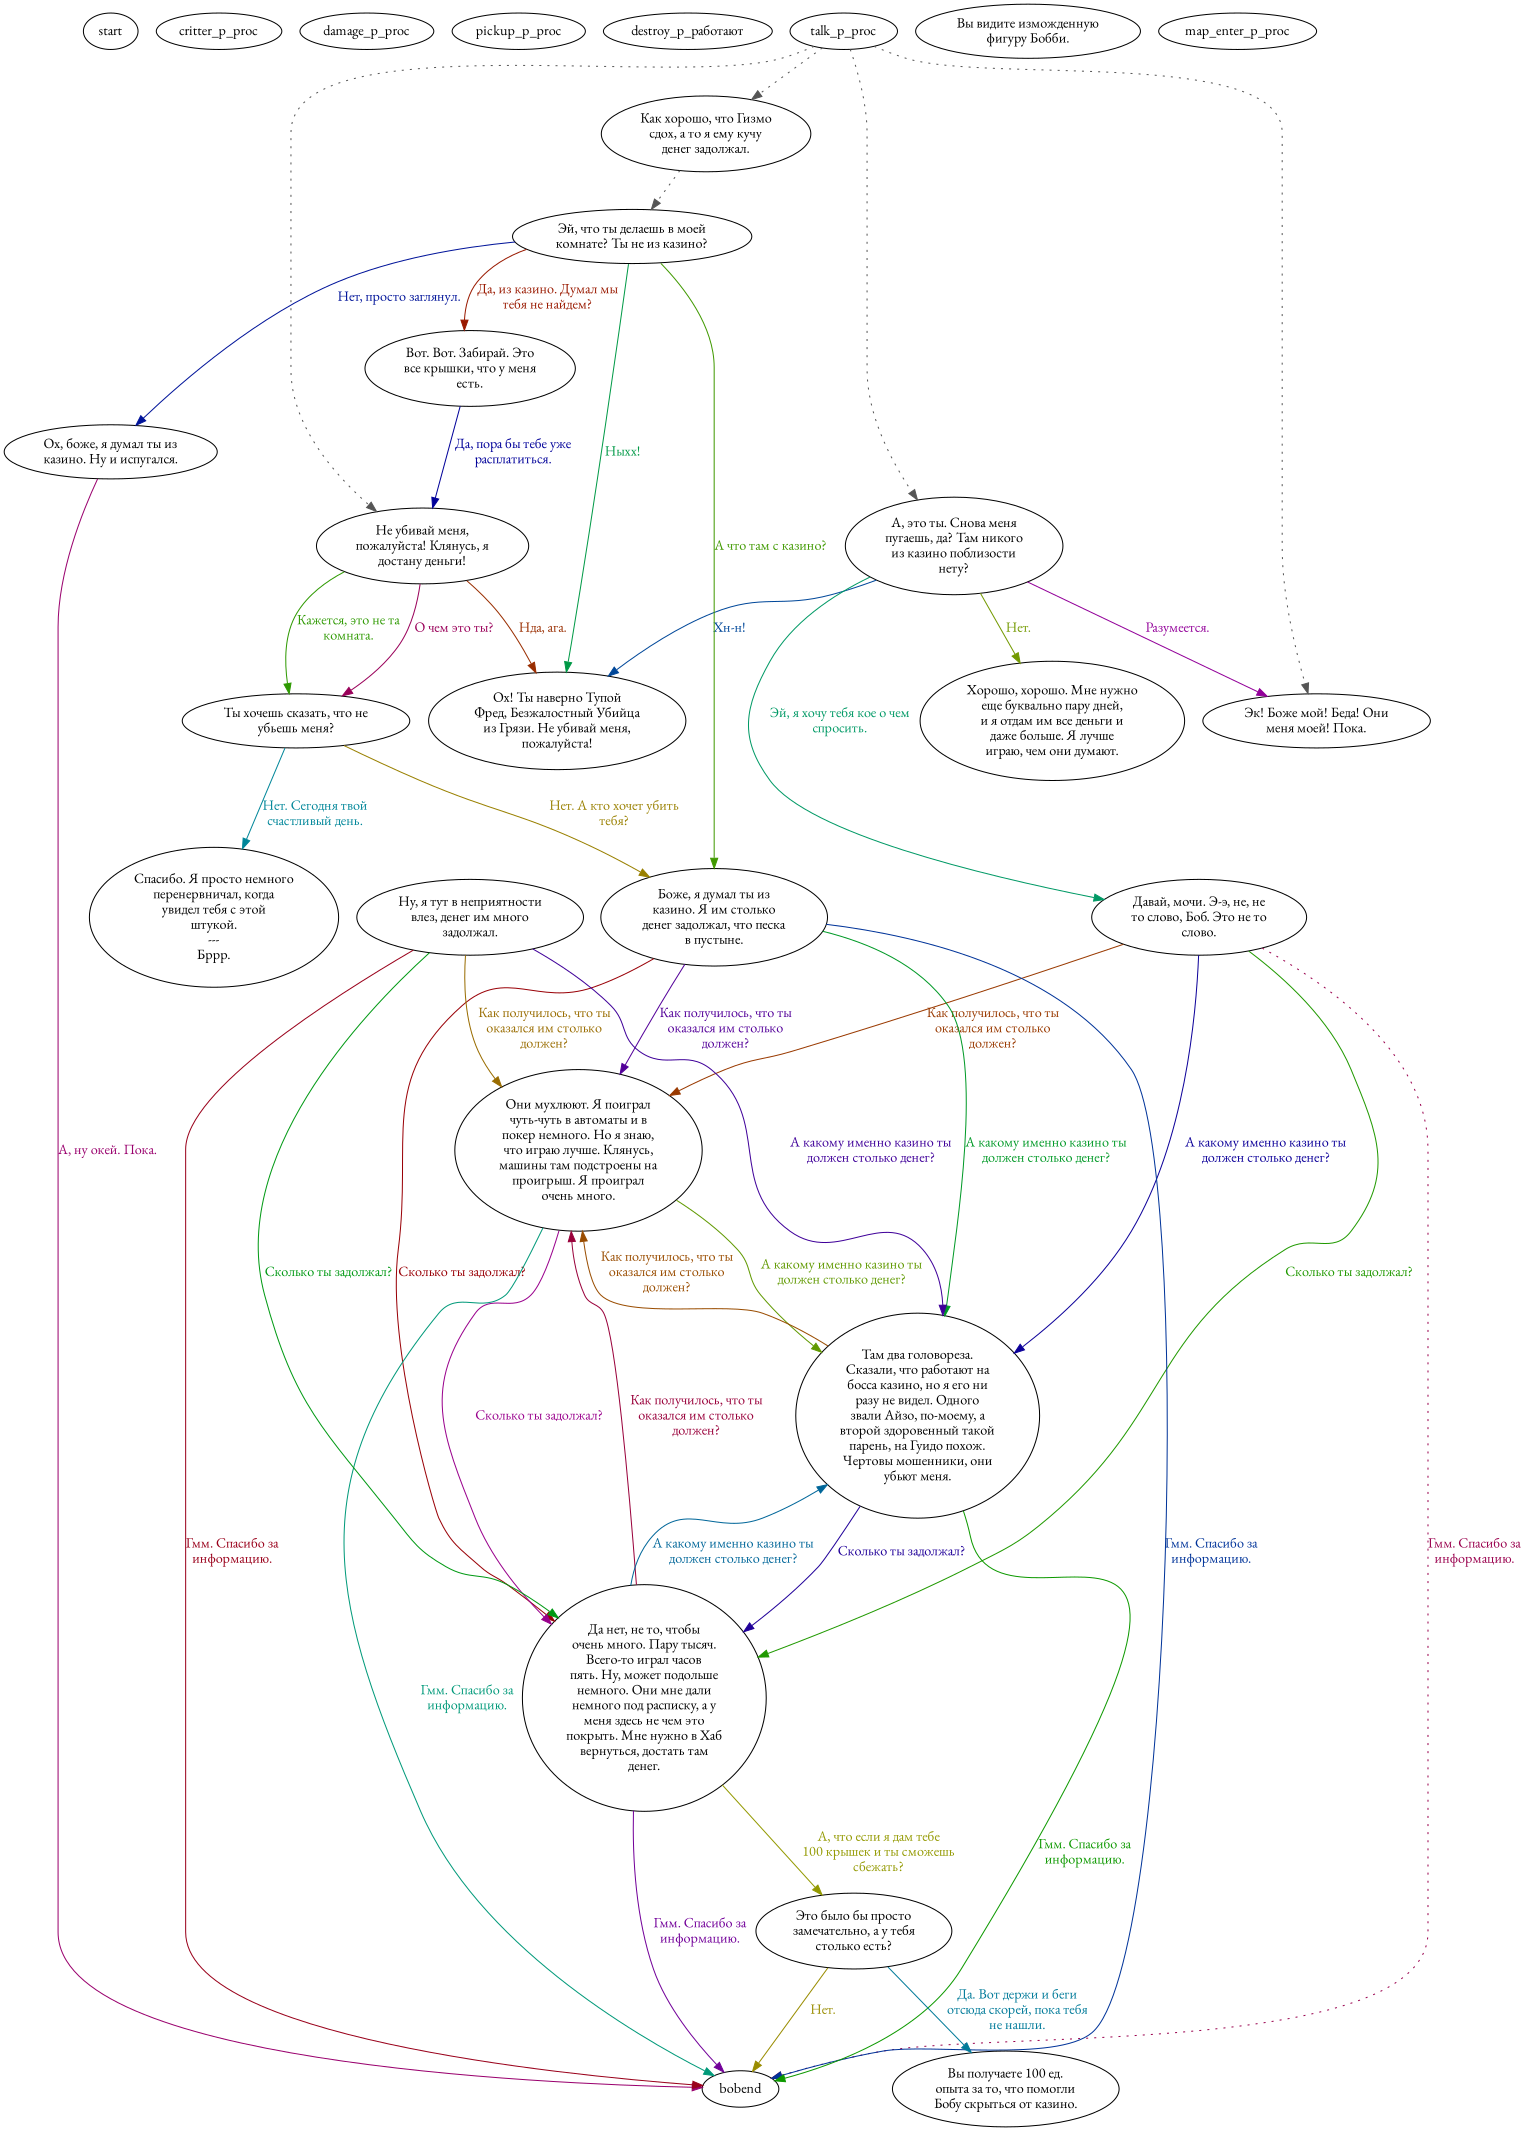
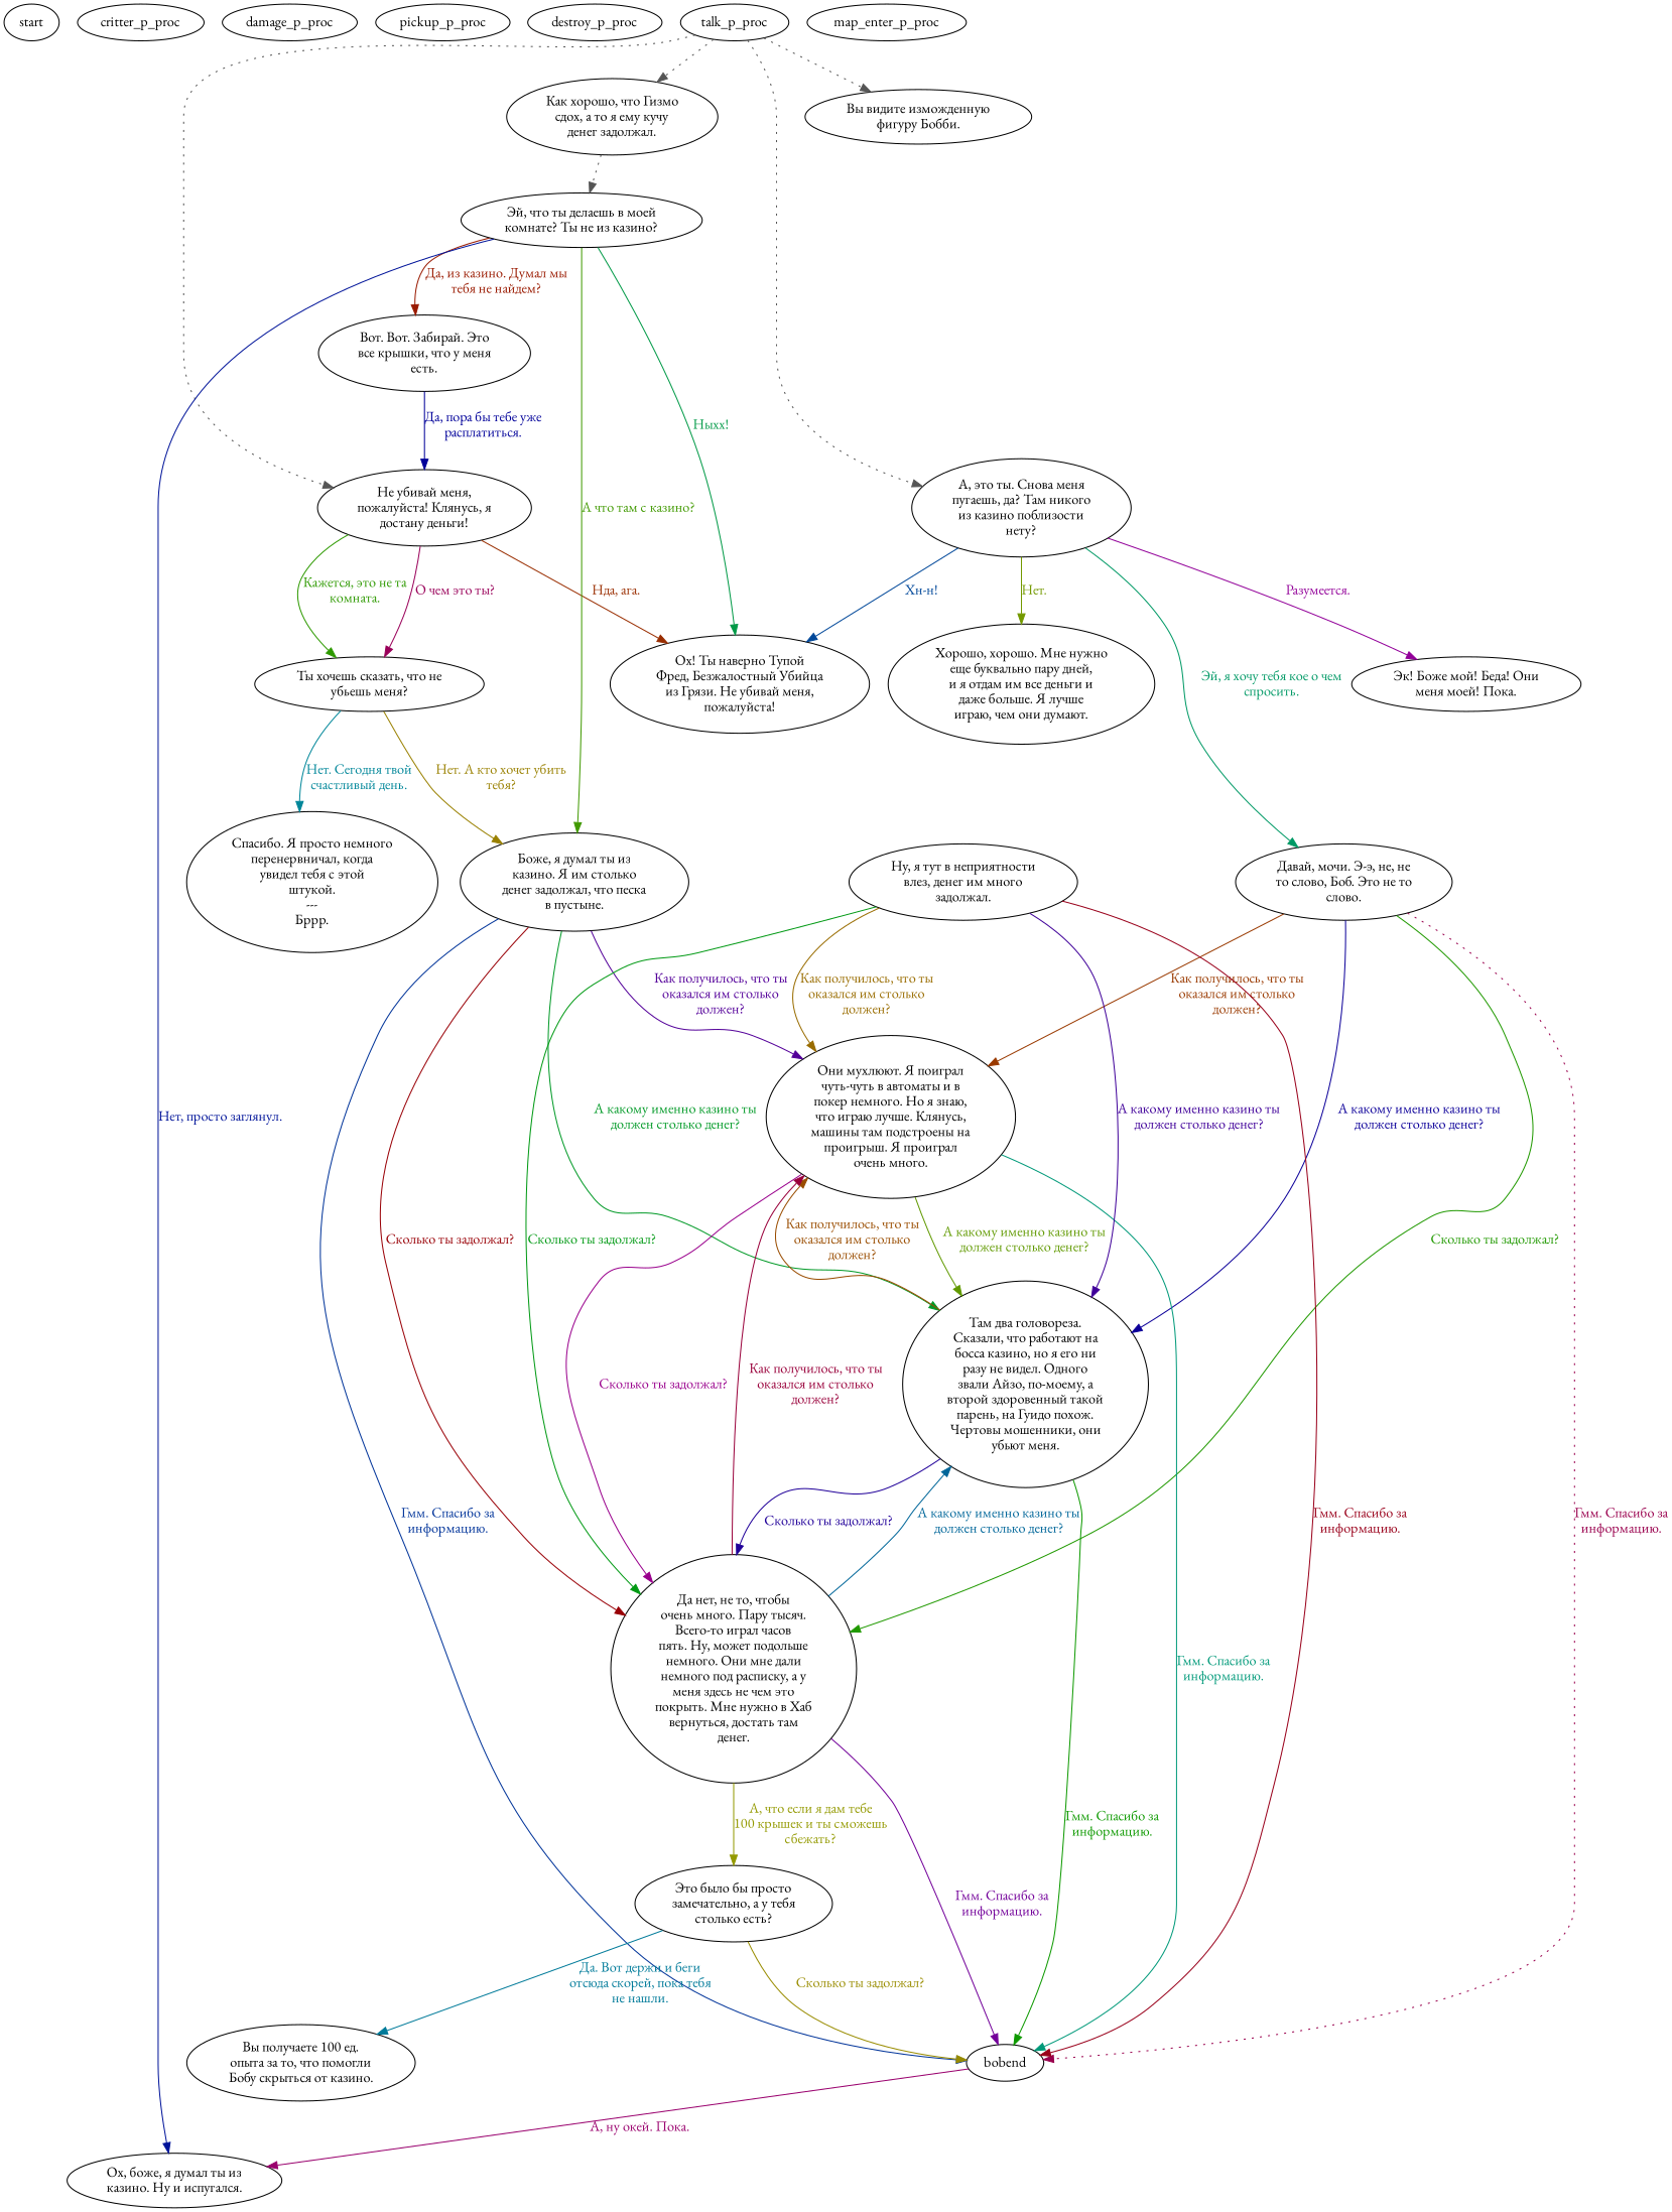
  digraph {
    fontname="EB Garamond"
    node [color="#000000" fillcolor="#FFFFFF" fontname="EB Garamond" style=filled]
    edge [color="#555555" fontname="EB Garamond"]
    start
    critter_p_proc
    damage_p_proc
    pickup_p_proc
-   destroy_p_proc [label="destroy_p_работают"]
+   destroy_p_proc
    n6 [label="Эк! Боже мой! Беда! Они\nменя моей! Пока."]
    talk_p_proc
    n8 [label="Как хорошо, что Гизмо\nсдох, а то я ему кучу\nденег задолжал."]
    n9 [label="Не убивай меня,\nпожалуйста! Клянусь, я\nдостану деньги!"]
    n10 [label="А, это ты. Снова меня\nпугаешь, да? Там никого\nиз казино поблизости\nнету?"]
    n11 [label="Эй, что ты делаешь в моей\nкомнате? Ты не из казино?"]
    n12 [label="Ох! Ты наверно Тупой\nФред, Безжалостный Убийца\nиз Грязи. Не убивай меня,\nпожалуйста!"]
    n13 [label="Ты хочешь сказать, что не\nубьешь меня?"]
    n14 [label="Хорошо, хорошо. Мне нужно\nеще буквально пару дней,\nи я отдам им все деньги и\nдаже больше. Я лучше\nиграю, чем они думают."]
    n15 [label="Давай, мочи. Э-э, не, не\nто слово, Боб. Это не то\nслово."]
    n16 [label="Вот. Вот. Забирай. Это\nвсе крышки, что у меня\nесть."]
    n17 [label="Боже, я думал ты из\nказино. Я им столько\nденег задолжал, что песка\nв пустыне."]
    n18 [label="Ох, боже, я думал ты из\nказино. Ну и испугался."]
    n19 [label="Спасибо. Я просто немного\nперенервничал, когда\nувидел тебя с этой\nштукой.\n---\nБррр."]
    n20 [label="Они мухлюют. Я поиграл\nчуть-чуть в автоматы и в\nпокер немного. Но я знаю,\nчто играю лучше. Клянусь,\nмашины там подстроены на\nпроигрыш. Я проиграл\nочень много."]
    n21 [label="Там два головореза.\nСказали, что работают на\nбосса казино, но я его ни\nразу не видел. Одного\nзвали Айзо, по-моему, а\nвторой здоровенный такой\nпарень, на Гуидо похож.\nЧертовы мошенники, они\nубьют меня."]
    n22 [label="Да нет, не то, чтобы\nочень много. Пару тысяч.\nВсего-то играл часов\nпять. Ну, может подольше\nнемного. Они мне дали\nнемного под расписку, а у\nменя здесь не чем это\nпокрыть. Мне нужно в Хаб\nвернуться, достать там\nденег."]
    bobend
    n24 [label="Вы видите изможденную\nфигуру Бобби."]
    map_enter_p_proc
    n26 [label="Это было бы просто\nзамечательно, а у тебя\nстолько есть?"]
    n27 [label="Вы получаете 100 ед.\nопыта за то, что помогли\nБобу скрыться от казино."]
    n28 [label="Ну, я тут в неприятности\nвлез, денег им много\nзадолжал."]
-   talk_p_proc -> n6 [style=dotted]
+   talk_p_proc -> n24 [style=dotted]
    talk_p_proc -> n8 [style=dotted]
    talk_p_proc -> n9 [style=dotted]
    talk_p_proc -> n10 [style=dotted]
    n8 -> n11 [style=dotted]
    n9 -> n12 [color="#992D00" fontcolor="#992D00" label="Нда, ага."]
    n9 -> n13 [color="#2D9900" fontcolor="#2D9900" label="Кажется, это не та\nкомната."]
    n9 -> n13 [color="#990059" fontcolor="#990059" label="О чем это ты?"]
    n10 -> n6 [color="#920099" fontcolor="#920099" label="Разумеется."]
    n10 -> n12 [color="#004799" fontcolor="#004799" label="Хн-н!"]
    n10 -> n14 [color="#739900" fontcolor="#739900" label="Нет."]
    n10 -> n15 [color="#009965" fontcolor="#009965" label="Эй, я хочу тебя кое о чем\nспросить."]
    n11 -> n12 [color="#009946" fontcolor="#009946" label="Ныхх!"]
    n11 -> n16 [color="#991900" fontcolor="#991900" label="Да, из казино. Думал мы\nтебя не найдем?"]
    n11 -> n17 [color="#409900" fontcolor="#409900" label="А что там с казино?"]
    n11 -> n18 [color="#001399" fontcolor="#001399" label="Нет, просто заглянул."]
    n13 -> n17 [color="#998000" fontcolor="#998000" label="Нет. А кто хочет убить\nтебя?"]
    n13 -> n19 [color="#008699" fontcolor="#008699" label="Нет. Сегодня твой\nсчастливый день."]
    n15 -> n20 [color="#993900" fontcolor="#993900" label="Как получилось, что ты\nоказался им столько\nдолжен?"]
    n15 -> n21 [color="#0C0099" fontcolor="#0C0099" label="А какому именно казино ты\nдолжен столько денег?"]
    n15 -> n22 [color="#209900" fontcolor="#209900" label="Сколько ты задолжал?"]
    n15 -> bobend [color="#99004D" fontcolor="#99004D" label="Гмм. Спасибо за\nинформацию." style=dotted]
    n16 -> n9 [color="#000099" fontcolor="#000099" label="Да, пора бы тебе уже\nрасплатиться."]
    n17 -> n20 [color="#530099" fontcolor="#530099" label="Как получилось, что ты\nоказался им столько\nдолжен?"]
    n17 -> n21 [color="#009926" fontcolor="#009926" label="А какому именно казино ты\nдолжен столько денег?"]
    n17 -> n22 [color="#990006" fontcolor="#990006" label="Сколько ты задолжал?"]
    n17 -> bobend [color="#003399" fontcolor="#003399" label="Гмм. Спасибо за\nинформацию."]
-   n18 -> bobend [color="#99006D" fontcolor="#99006D" label="А, ну окей. Пока."]
+   bobend -> n18 [color="#99006D" fontcolor="#99006D" label="А, ну окей. Пока."]
    n20 -> n21 [color="#609900" fontcolor="#609900" label="А какому именно казино ты\nдолжен столько денег?"]
    n20 -> n22 [color="#99008C" fontcolor="#99008C" label="Сколько ты задолжал?"]
    n20 -> bobend [color="#009979" fontcolor="#009979" label="Гмм. Спасибо за\nинформацию."]
    n21 -> n20 [color="#994C00" fontcolor="#994C00" label="Как получилось, что ты\nоказался им столько\nдолжен?"]
    n21 -> n22 [color="#200099" fontcolor="#200099" label="Сколько ты задолжал?"]
    n21 -> bobend [color="#0D9900" fontcolor="#0D9900" label="Гмм. Спасибо за\nинформацию."]
    n22 -> n20 [color="#99003A" fontcolor="#99003A" label="Как получилось, что ты\nоказался им столько\nдолжен?"]
    n22 -> n21 [color="#006699" fontcolor="#006699" label="А какому именно казино ты\nдолжен столько денег?"]
    n22 -> bobend [color="#720099" fontcolor="#720099" label="Гмм. Спасибо за\nинформацию."]
    n22 -> n26 [color="#939900" fontcolor="#939900" label="А, что если я дам тебе\n100 крышек и ты сможешь\nсбежать?"]
-   n26 -> bobend [color="#998C00" fontcolor="#998C00" label="Нет."]
+   n26 -> bobend [color="#998C00" fontcolor="#998C00" label="Сколько ты задолжал?"]
    n26 -> n27 [color="#007A99" fontcolor="#007A99" label="Да. Вот держи и беги\nотсюда скорей, пока тебя\nне нашли."]
    n28 -> n20 [color="#996C00" fontcolor="#996C00" label="Как получилось, что ты\nоказался им столько\nдолжен?"]
    n28 -> n21 [color="#3F0099" fontcolor="#3F0099" label="А какому именно казино ты\nдолжен столько денег?"]
    n28 -> n22 [color="#009913" fontcolor="#009913" label="Сколько ты задолжал?"]
    n28 -> bobend [color="#99001A" fontcolor="#99001A" label="Гмм. Спасибо за\nинформацию."]
  }
